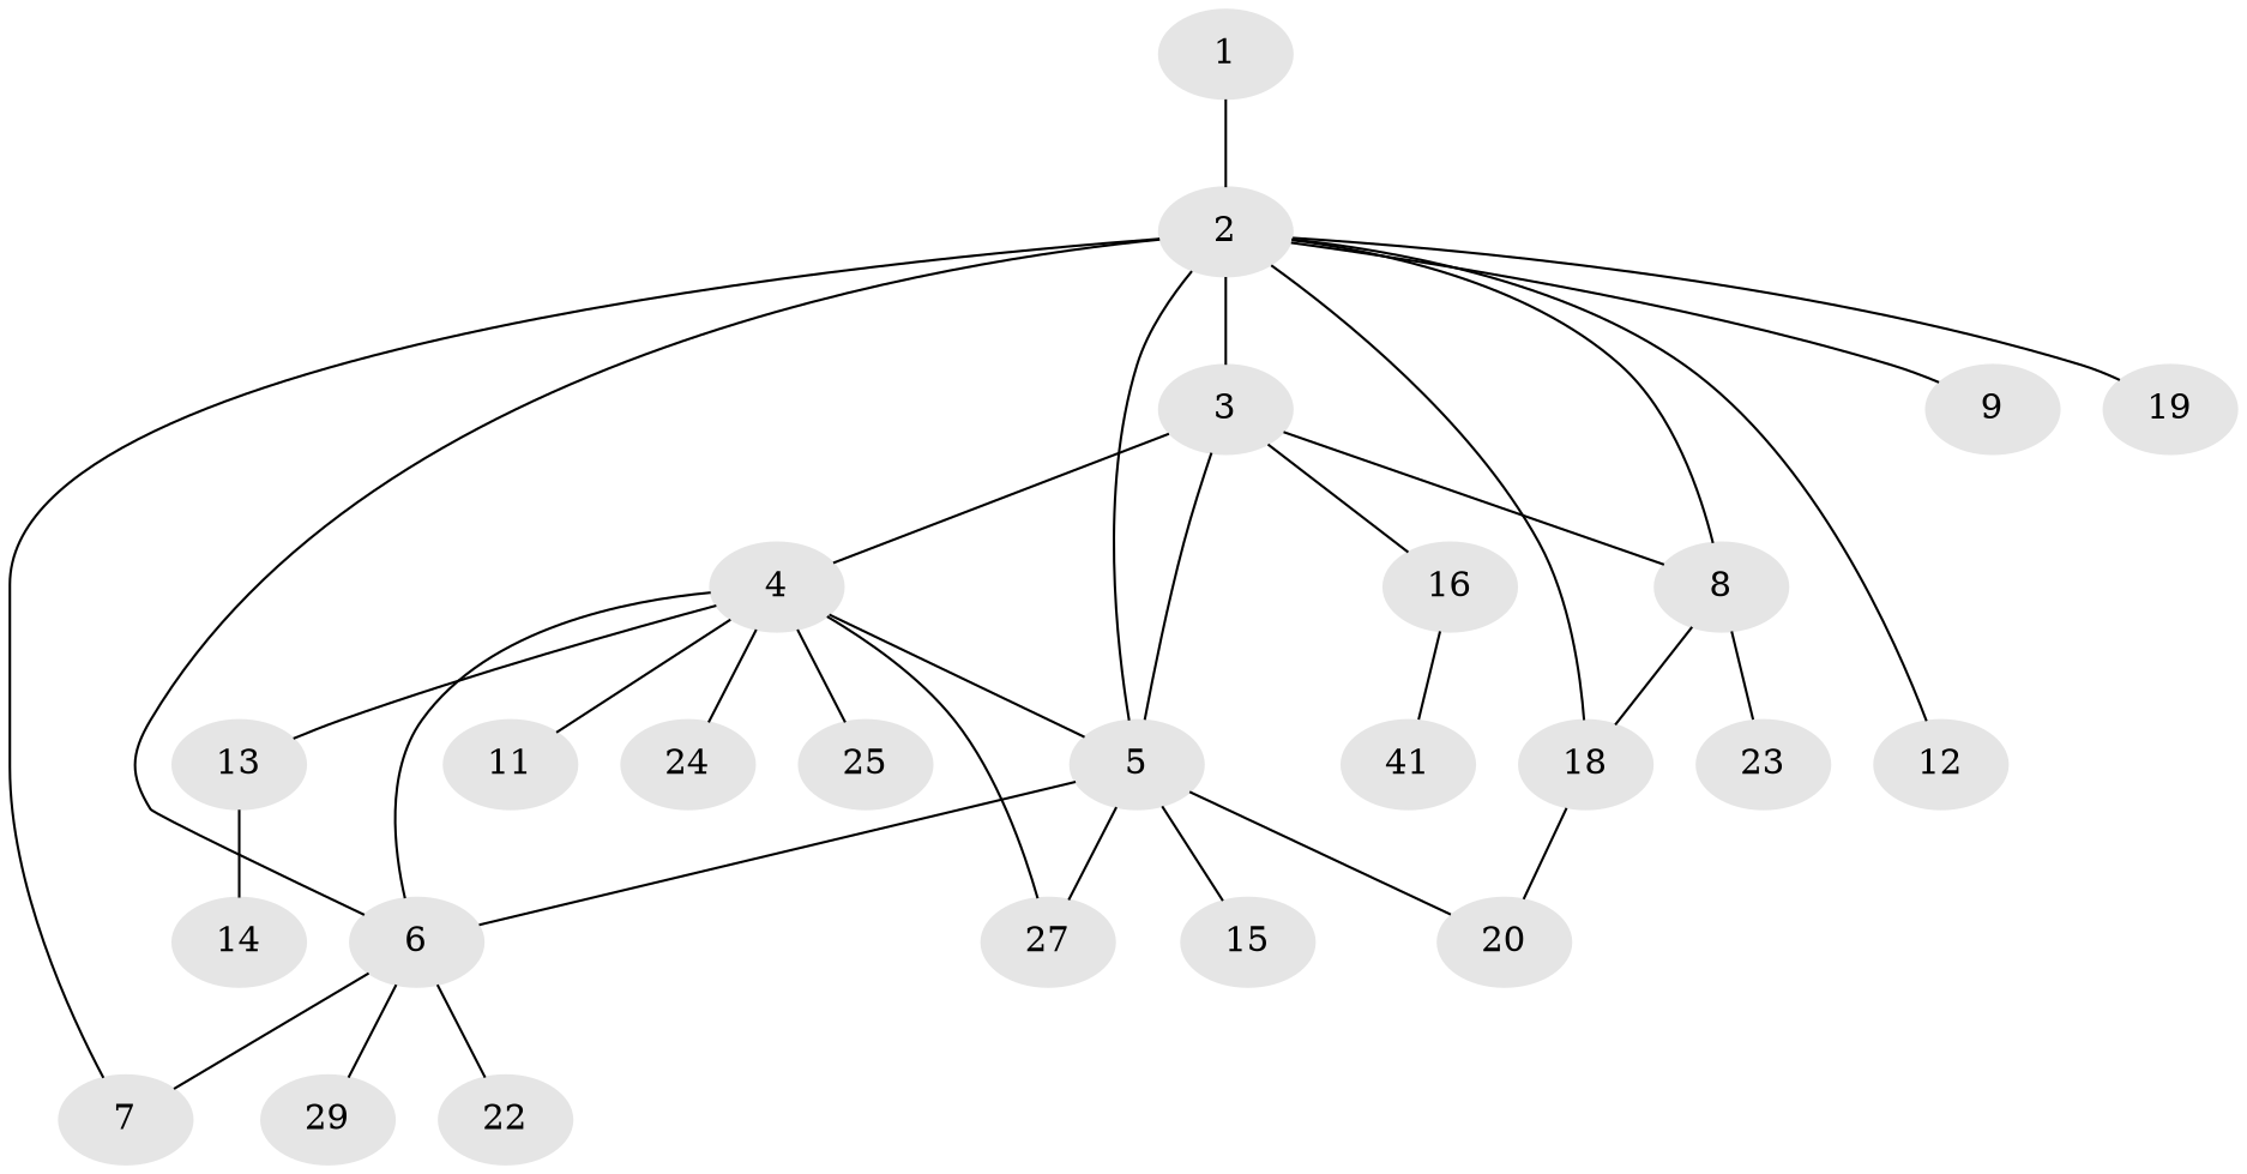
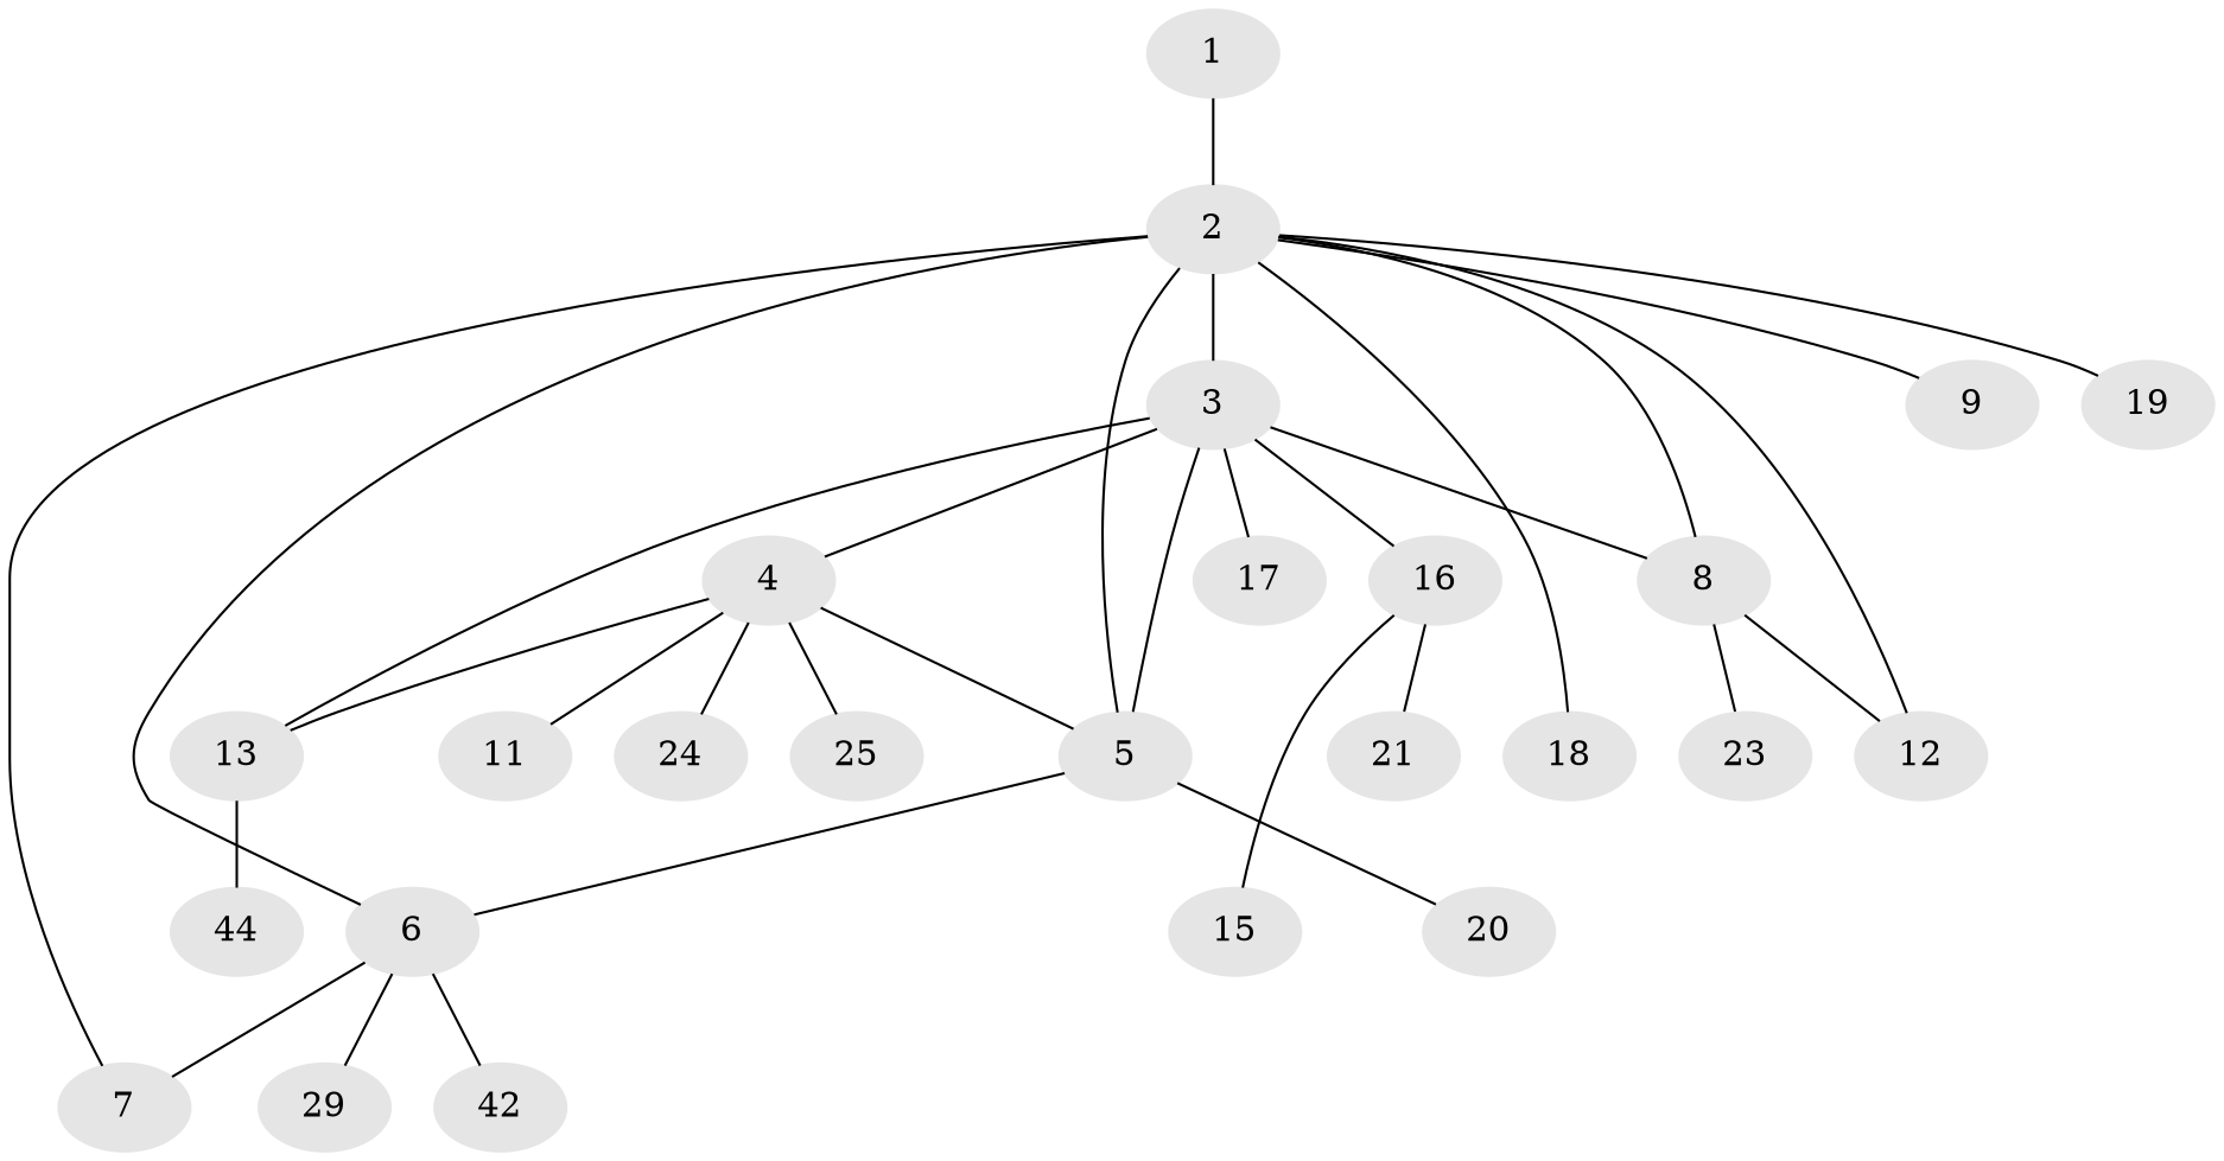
  graph {
    node [color=gray90 style=filled]
    edge [weight=1.0]
    1
    2
    3
    5
    6
    7
    8
    9
    12
    18
    19
    4
    13
    16
-   27
+   17
    15
    20
-   22
+   22 [label=42]
    n20 [label=29]
    23
    11
    24
    25
-   14
-   21 [label=41]
+   14 [label=44]
+   21
    1 -- 2
    2 -- 3 [weight=11.0]
    2 -- 5 [weight=2.0]
    2 -- 6
    2 -- 7
    2 -- 8
    2 -- 9
    2 -- 12
    2 -- 18
    2 -- 19
    3 -- 5 [weight=2.0]
    3 -- 8
    3 -- 4
+   3 -- 13
    3 -- 16
+   3 -- 17
    5 -- 6
-   5 -- 27
-   5 -- 15
+   16 -- 15
    5 -- 20
    6 -- 7
    6 -- 22
    6 -- n20
-   8 -- 18
+   8 -- 12
    8 -- 23
-   18 -- 20
    4 -- 5
-   4 -- 6
    4 -- 13
-   4 -- 27
    4 -- 11
    4 -- 24
    4 -- 25
    13 -- 14 [weight=4.0]
    16 -- 21
  }
